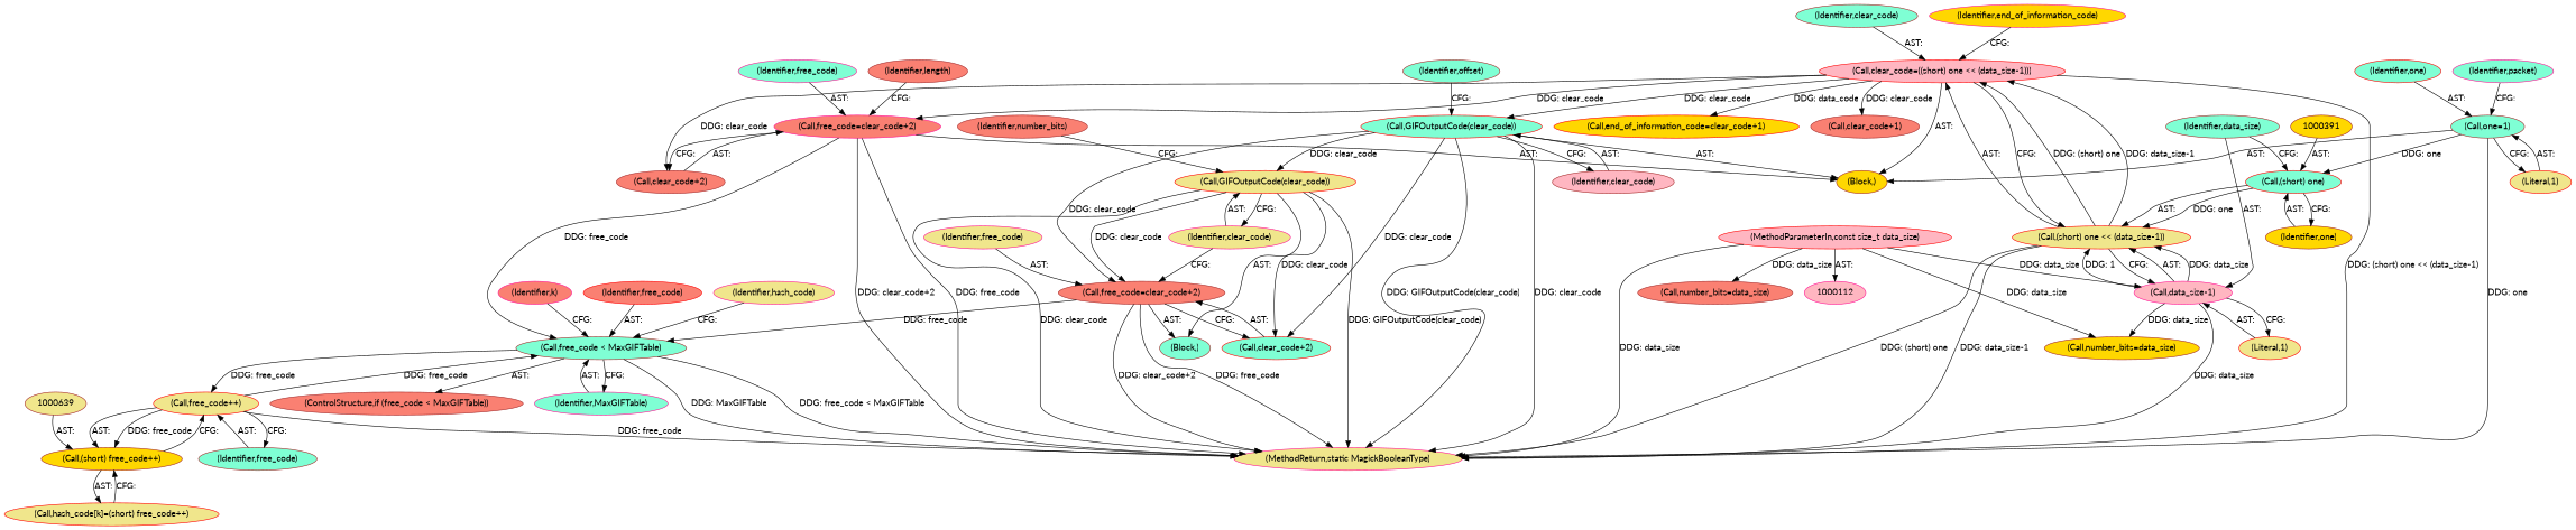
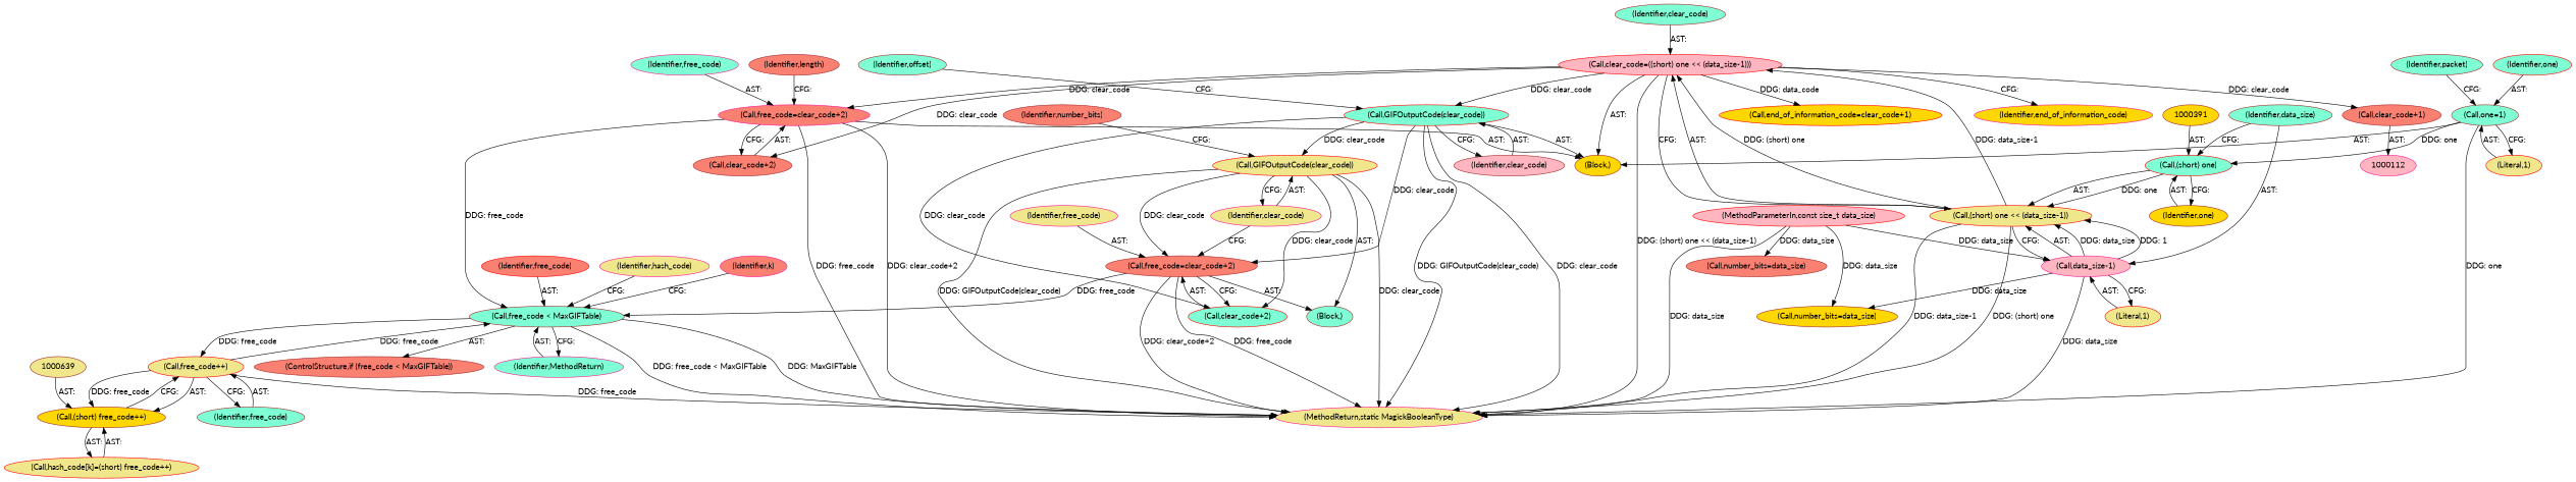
  digraph {
    fontname=Lato
    node [color=brown fillcolor=aquamarine fontname=Lato style=filled]
    edge [fontname=Lato]
    n1 [label="(Call,free_code < MaxGIFTable)"]
    n2 [color=red fillcolor=khaki label="(Call,free_code++)"]
    n3 [fillcolor=salmon label="(ControlStructure,if (free_code < MaxGIFTable))"]
-   n4 [color=deeppink label="(Identifier,MaxGIFTable)"]
+   n4 [color=deeppink label="(Identifier,MethodReturn)"]
    n5 [color=deeppink fillcolor=khaki label="(MethodReturn,static MagickBooleanType)"]
    n6 [fillcolor=gold label="(Call,(short) free_code++)"]
    n7 [label="(Identifier,free_code)"]
    n8 [color=red fillcolor=khaki label="(Call,hash_code[k]=(short) free_code++)"]
    n9 [color=deeppink fillcolor=salmon label="(Call,free_code=clear_code+2)"]
    n10 [fillcolor=gold label="(Block,)"]
    n11 [fillcolor=salmon label="(Call,clear_code+2)"]
    n12 [color=red fillcolor=lightpink label="(Call,clear_code=((short) one << (data_size-1)))"]
    n13 [color=red fillcolor=khaki label="(Call,(short) one << (data_size-1))"]
    n14 [color=red label="(Call,GIFOutputCode(clear_code))"]
    n15 [color=red fillcolor=gold label="(Call,end_of_information_code=clear_code+1)"]
    n16 [fillcolor=salmon label="(Call,clear_code+1)"]
    n17 [color=deeppink fillcolor=lightpink label="(Call,data_size-1)"]
    n18 [fillcolor=salmon label="(Call,free_code=clear_code+2)"]
    n19 [color=red label="(Call,clear_code+2)"]
    n20 [color=red fillcolor=khaki label="(Call,GIFOutputCode(clear_code))"]
    n21 [fillcolor=lightpink label="(Identifier,clear_code)"]
    n22 [fillcolor=gold label="(Call,number_bits=data_size)"]
    n23 [color=red fillcolor=khaki label="(Literal,1)"]
    n24 [color=red label="(Call,(short) one)"]
    n25 [fillcolor=gold label="(Identifier,one)"]
    n26 [label="(Call,one=1)"]
    n27 [color=red fillcolor=khaki label="(Literal,1)"]
    n28 [color=red fillcolor=lightpink label="(MethodParameterIn,const size_t data_size)"]
    n29 [fillcolor=salmon label="(Call,number_bits=data_size)"]
    1000112 [color=deeppink fillcolor=lightpink]
    n31 [label="(Block,)"]
    n32 [color=deeppink fillcolor=khaki label="(Identifier,clear_code)"]
    n33 [color=red label="(Identifier,one)"]
    n34 [label="(Identifier,clear_code)"]
    n35 [color=deeppink fillcolor=khaki label="(Identifier,hash_code)"]
    n36 [fillcolor=salmon label="(Identifier,number_bits)"]
    n37 [color=deeppink fillcolor=khaki label="(Identifier,free_code)"]
-   n38 [color=deeppink label="(Identifier,packet)"]
+   n38 [label="(Identifier,packet)"]
    n39 [label="(Identifier,offset)"]
    n40 [color=deeppink fillcolor=gold label="(Identifier,end_of_information_code)"]
    n41 [color=deeppink label="(Identifier,free_code)"]
    n42 [color=deeppink fillcolor=salmon label="(Identifier,k)"]
    n43 [fillcolor=salmon label="(Identifier,length)"]
    n44 [color=red fillcolor=salmon label="(Identifier,free_code)"]
    n45 [label="(Identifier,data_size)"]
    1000391 [fillcolor=gold]
    1000639 [fillcolor=khaki]
    n1 -> n2 [label="DDG: free_code"]
    n1 -> n3 [label="AST: "]
    n1 -> n4 [label="CFG: "]
    n1 -> n5 [label="DDG: free_code < MaxGIFTable"]
    n1 -> n5 [label="DDG: MaxGIFTable"]
    n2 -> n1 [label="DDG: free_code"]
    n2 -> n5 [label="DDG: free_code"]
    n2 -> n6 [label="AST: "]
    n2 -> n6 [label="DDG: free_code"]
    n2 -> n7 [label="CFG: "]
    n4 -> n1 [label="AST: "]
    n6 -> n2 [label="CFG: "]
    n6 -> n8 [label="AST: "]
    n7 -> n2 [label="AST: "]
-   n8 -> n6 [label="CFG: "]
+   n8 -> n6 [label="AST: "]
    n9 -> n1 [label="DDG: free_code"]
    n9 -> n5 [label="DDG: free_code"]
    n9 -> n5 [label="DDG: clear_code+2"]
    n9 -> n10 [label="AST: "]
    n9 -> n11 [label="CFG: "]
    n11 -> n9 [label="AST: "]
    n12 -> n5 [label="DDG: (short) one << (data_size-1)"]
    n12 -> n9 [label="DDG: clear_code"]
    n12 -> n10 [label="AST: "]
    n12 -> n11 [label="DDG: clear_code"]
    n12 -> n13 [label="CFG: "]
    n12 -> n14 [label="DDG: clear_code"]
    n12 -> n15 [label="DDG: data_code"]
    n12 -> n16 [label="DDG: clear_code"]
    n13 -> n5 [label="DDG: data_size-1"]
    n13 -> n5 [label="DDG: (short) one"]
    n13 -> n12 [label="AST: "]
    n13 -> n12 [label="DDG: (short) one"]
    n13 -> n12 [label="DDG: data_size-1"]
    n13 -> n17 [label="CFG: "]
    n14 -> n5 [label="DDG: clear_code"]
    n14 -> n5 [label="DDG: GIFOutputCode(clear_code)"]
    n14 -> n10 [label="AST: "]
    n14 -> n18 [label="DDG: clear_code"]
    n14 -> n19 [label="DDG: clear_code"]
    n14 -> n20 [label="DDG: clear_code"]
    n14 -> n21 [label="CFG: "]
    n17 -> n5 [label="DDG: data_size"]
    n17 -> n13 [label="AST: "]
    n17 -> n13 [label="DDG: data_size"]
    n17 -> n13 [label="DDG: 1"]
    n17 -> n22 [label="DDG: data_size"]
    n17 -> n23 [label="CFG: "]
    n18 -> n1 [label="DDG: free_code"]
    n18 -> n5 [label="DDG: clear_code+2"]
    n18 -> n5 [label="DDG: free_code"]
    n18 -> n19 [label="CFG: "]
    n18 -> n31 [label="AST: "]
    n19 -> n18 [label="AST: "]
    n20 -> n5 [label="DDG: clear_code"]
    n20 -> n5 [label="DDG: GIFOutputCode(clear_code)"]
    n20 -> n18 [label="DDG: clear_code"]
    n20 -> n19 [label="DDG: clear_code"]
    n20 -> n31 [label="AST: "]
    n20 -> n32 [label="CFG: "]
    n21 -> n14 [label="AST: "]
    n23 -> n17 [label="AST: "]
    n24 -> n13 [label="AST: "]
    n24 -> n13 [label="DDG: one"]
    n24 -> n25 [label="CFG: "]
    n25 -> n24 [label="AST: "]
    n26 -> n5 [label="DDG: one"]
    n26 -> n10 [label="AST: "]
    n26 -> n24 [label="DDG: one"]
    n26 -> n27 [label="CFG: "]
    n27 -> n26 [label="AST: "]
    n28 -> n5 [label="DDG: data_size"]
    n28 -> n17 [label="DDG: data_size"]
    n28 -> n22 [label="DDG: data_size"]
    n28 -> n29 [label="DDG: data_size"]
-   n28 -> 1000112 [label="AST: "]
+   n16 -> 1000112 [label="AST: "]
    n32 -> n18 [label="CFG: "]
    n32 -> n20 [label="AST: "]
    n33 -> n26 [label="AST: "]
    n34 -> n12 [label="AST: "]
    n35 -> n1 [label="CFG: "]
    n36 -> n20 [label="CFG: "]
    n37 -> n18 [label="AST: "]
    n38 -> n26 [label="CFG: "]
    n39 -> n14 [label="CFG: "]
-   n40 -> n12 [label="CFG: "]
+   n12 -> n40 [label="CFG: "]
    n41 -> n9 [label="AST: "]
    n42 -> n1 [label="CFG: "]
    n43 -> n9 [label="CFG: "]
    n44 -> n1 [label="AST: "]
    n45 -> n17 [label="AST: "]
    n45 -> n24 [label="CFG: "]
    1000391 -> n24 [label="AST: "]
    1000639 -> n6 [label="AST: "]
  }
